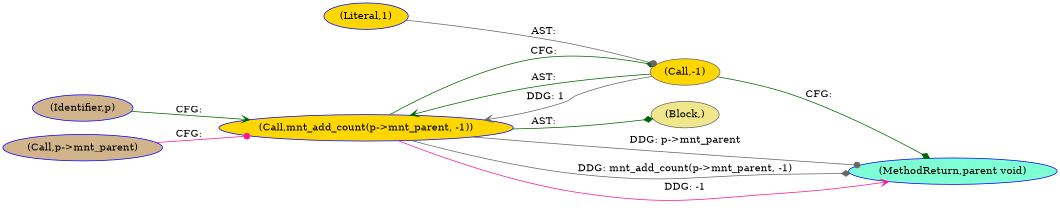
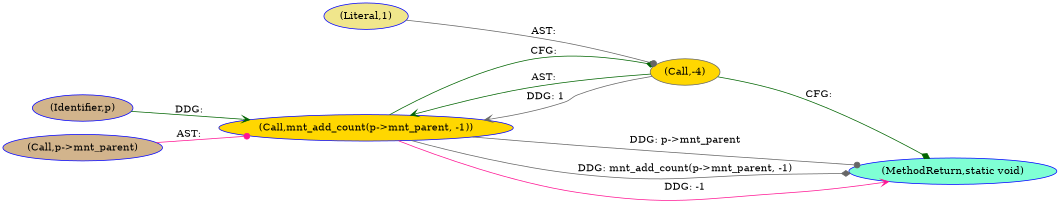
  digraph {
    rankdir=LR
    node [color=blue fillcolor=gold style=filled]
    edge [arrowhead=diamond color=darkgreen]
    n1 [label="(Call,mnt_add_count(p->mnt_parent, -1))"]
-   n2 [color=gray40 label="(Call,-1)"]
-   n3 [color=gray40 fillcolor=khaki label="(Block,)"]
-   n4 [fillcolor=aquamarine label="(MethodReturn,parent void)"]
-   n5 [label="(Literal,1)"]
+   n2 [color=gray40 label="(Call,-4)"]
+   n4 [fillcolor=aquamarine label="(MethodReturn,static void)"]
+   n5 [fillcolor=khaki label="(Literal,1)"]
    n6 [fillcolor=tan label="(Identifier,p)"]
    n7 [fillcolor=tan label="(Call,p->mnt_parent)"]
    n1 -> n2 [label="CFG: "]
-   n1 -> n3 [label="AST: "]
    n1 -> n4 [arrowhead=dot color=gray40 label="DDG: p->mnt_parent"]
    n1 -> n4 [color=gray40 label="DDG: mnt_add_count(p->mnt_parent, -1)"]
    n1 -> n4 [arrowhead=vee color=deeppink label="DDG: -1"]
    n2 -> n1 [arrowhead=vee label="AST: "]
    n2 -> n1 [arrowhead=vee color=gray40 label="DDG: 1"]
    n2 -> n4 [label="CFG: "]
    n5 -> n2 [arrowhead=dot color=gray40 label="AST: "]
-   n6 -> n1 [arrowhead=vee label="CFG: "]
-   n7 -> n1 [arrowhead=dot color=deeppink label="CFG: "]
+   n6 -> n1 [arrowhead=vee label="DDG: "]
+   n7 -> n1 [arrowhead=dot color=deeppink label="AST: "]
  }
